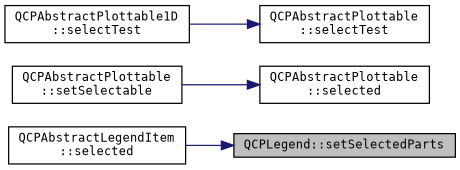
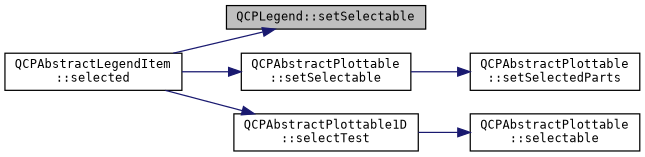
  digraph {
    fontname="DejaVu Sans Mono"
    rankdir=LR
    node [color=black fillcolor=white fontname="DejaVu Sans Mono" fontsize=10 shape=record style=filled]
    edge [color=midnightblue fontname="DejaVu Sans Mono" fontsize=10 labelfontname=Helvetica labelfontsize=10 style=solid]
-   n1 [fillcolor=grey75 fontcolor=black height=0.2 label="QCPLegend::setSelectedParts" width=0.4]
+   n1 [fillcolor=grey75 fontcolor=black height=0.2 label="QCPLegend::setSelectable" width=0.4]
    n2 [height=0.2 label="QCPAbstractLegendItem\l::selected" width=0.4]
    n3 [height=0.2 label="QCPAbstractPlottable\l::setSelectable" width=0.4]
    n4 [height=0.2 label="QCPAbstractPlottable1D\l::selectTest" width=0.4]
-   n5 [height=0.2 label="QCPAbstractPlottable\l::selected" width=0.4]
-   n6 [height=0.2 label="QCPAbstractPlottable\l::selectTest" width=0.4]
+   n5 [height=0.2 label="QCPAbstractPlottable\l::setSelectedParts" width=0.4]
+   n6 [height=0.2 label="QCPAbstractPlottable\l::selectable" width=0.4]
    n2 -> n1
+   n2 -> n3
+   n2 -> n4
    n3 -> n5
    n4 -> n6
  }
